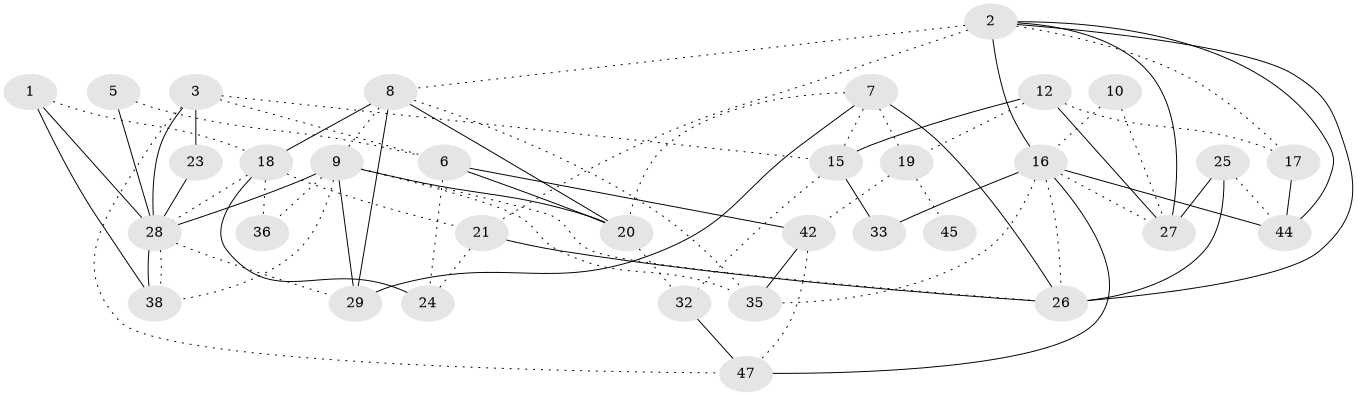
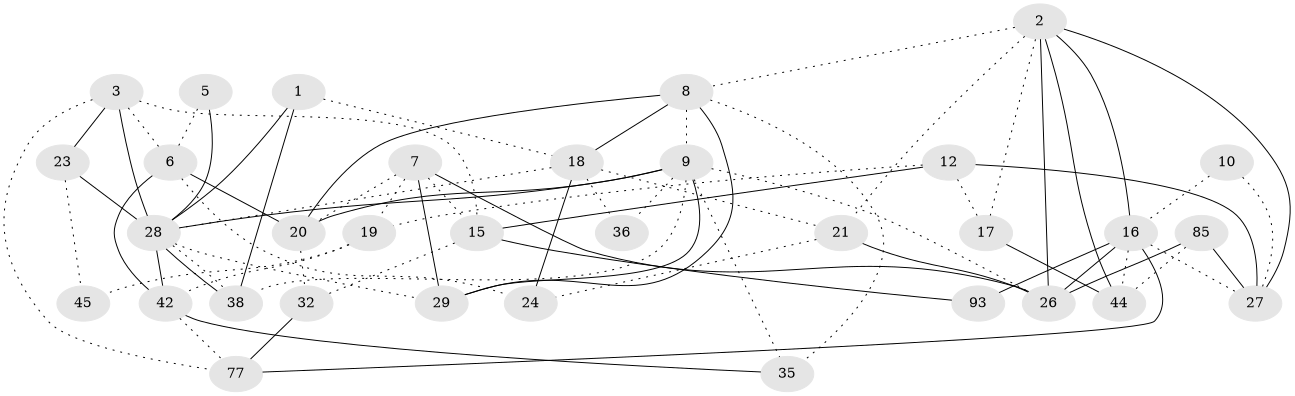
  graph {
    node [color=gray90 style=filled]
    edge [style=dotted]
    18 [super="+22"]
    28 [super="+39"]
    21 [super="+37"]
    24
    36
    1
    38
    42
    29
    2 [super="+31"]
    8 [super="+34"]
    16 [super="+30"]
    17
    26 [super="+41"]
    27 [super="+40"]
    44
    20
    9 [super="+13"]
    35 [super="+43"]
-   47
-   33
+   47 [label=77]
+   33 [label=93]
    3 [super="+4"]
    6
    15 [super="+50"]
    23
    32
    45
    5
    7 [super="+48"]
    19 [super="+46"]
    10
-   25 [super="+49"]
+   25 [super="+49" label=85]
    12
    18 -- 28
    18 -- 21
    18 -- 24 [style=solid]
    18 -- 36
    28 -- 38 [style=solid]
    28 -- 38
+   28 -- 42 [style=solid]
    28 -- 29
    21 -- 24
    21 -- 26 [style=solid]
    1 -- 18
    1 -- 28 [style=solid]
    1 -- 38 [style=solid]
    42 -- 35 [style=solid]
    42 -- 47
    2 -- 21 [weight=2]
    2 -- 8
    2 -- 16 [style=solid weight=2]
    2 -- 17
    2 -- 26 [style=solid]
    2 -- 27 [style=solid]
    2 -- 44 [style=solid]
    8 -- 18 [style=solid]
    8 -- 29 [style=solid]
    8 -- 20 [style=solid]
    8 -- 9 [weight=2]
    8 -- 35
-   16 -- 26
+   16 -- 26 [style=solid]
    16 -- 27
-   16 -- 44 [style=solid]
-   16 -- 35
+   16 -- 44
    16 -- 47 [style=solid]
    16 -- 33 [style=solid]
    17 -- 44 [style=solid]
    20 -- 32
    9 -- 28 [style=solid]
    9 -- 36
    9 -- 38
    9 -- 29 [style=solid]
    9 -- 26
    9 -- 20 [style=solid]
    9 -- 35
    3 -- 28 [style=solid]
    3 -- 47
    3 -- 6
    3 -- 15
    3 -- 23 [style=solid]
    6 -- 24
    6 -- 42 [style=solid]
    6 -- 20 [style=solid]
    15 -- 33 [style=solid]
    15 -- 32
    23 -- 28 [style=solid]
+   23 -- 45
    32 -- 47 [style=solid]
    5 -- 28 [style=solid]
    5 -- 6
    7 -- 29 [style=solid]
    7 -- 26 [style=solid]
    7 -- 20
    7 -- 15
    7 -- 19 [weight=2]
    19 -- 42
    19 -- 45
    10 -- 16
    10 -- 27
    25 -- 26 [style=solid weight=2]
    25 -- 27 [style=solid]
    25 -- 44
    12 -- 17
    12 -- 27 [style=solid]
    12 -- 15 [style=solid]
    12 -- 19
  }
